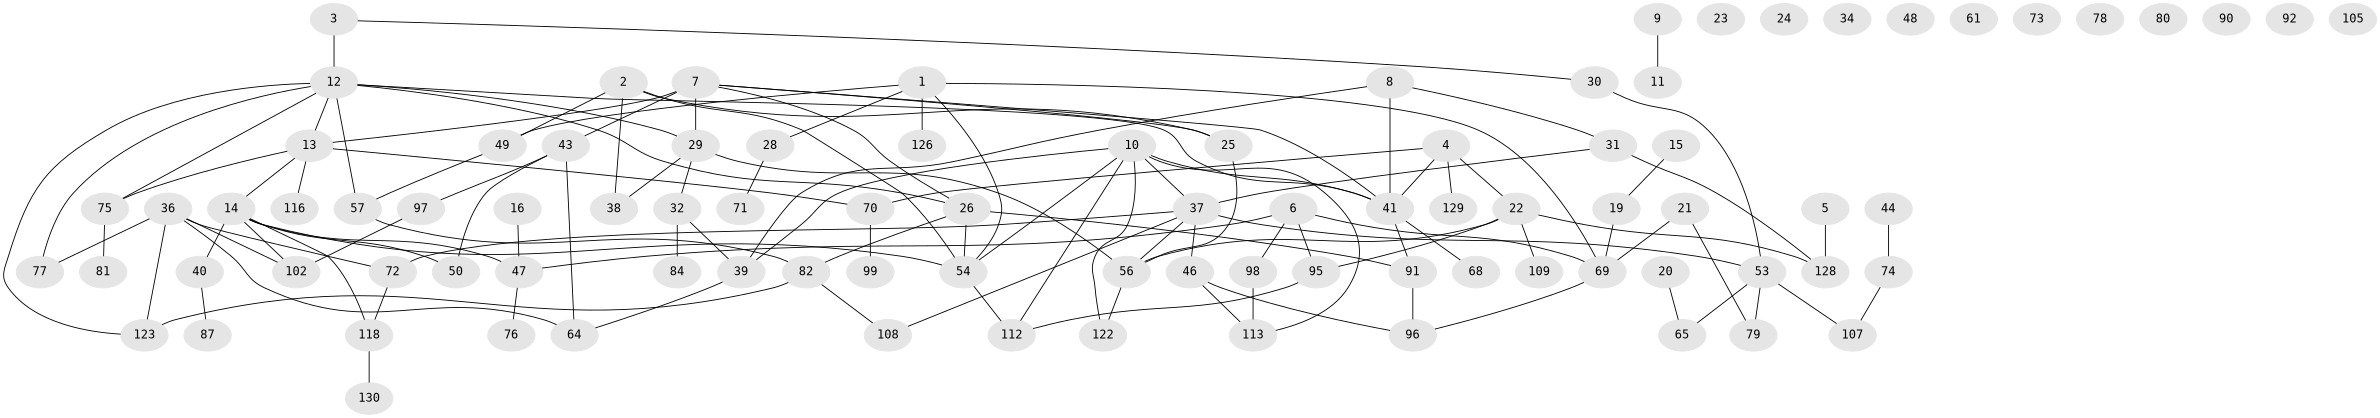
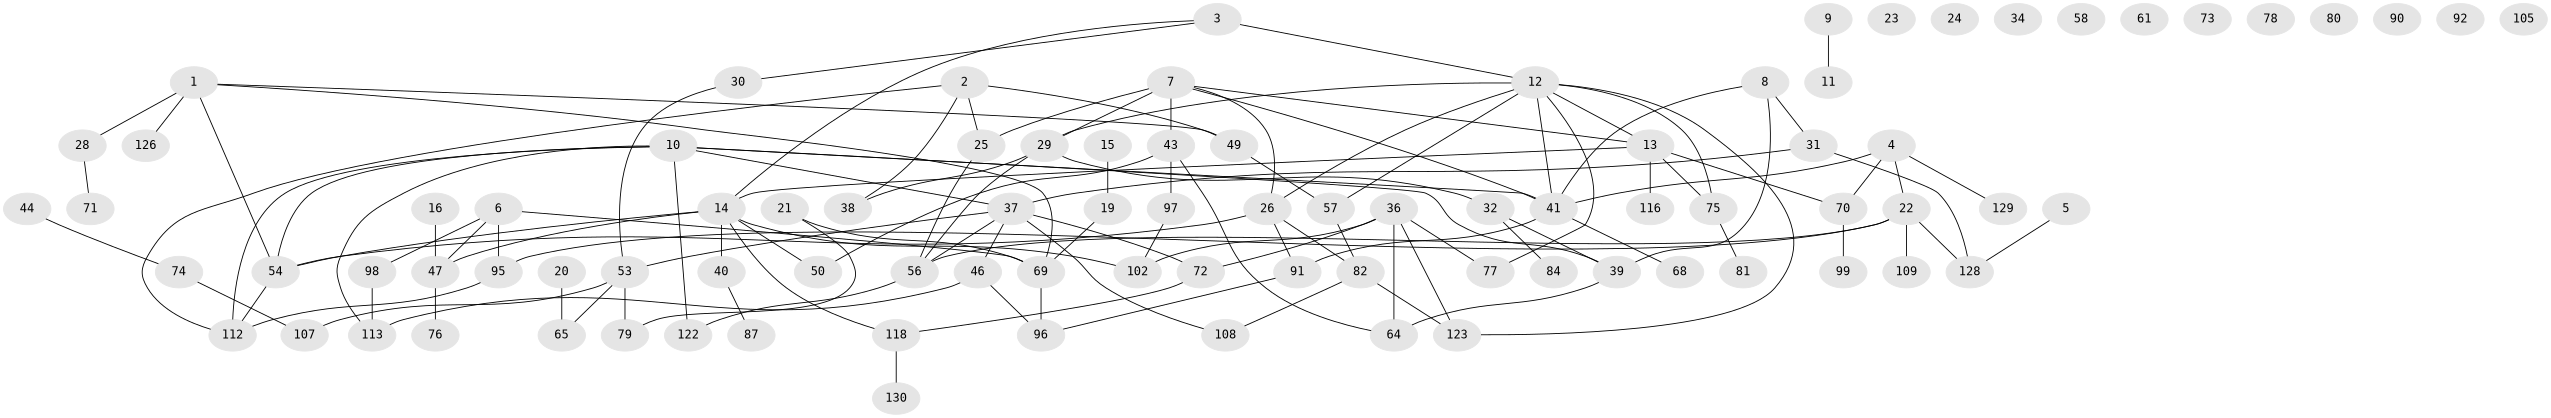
  graph {
    fontname="DejaVu Sans Mono"
    node [color=gray90 fontname="DejaVu Sans Mono" style=filled]
    edge [fontname="DejaVu Sans Mono"]
    1 [super="+67"]
    28
    49
    54 [super="+101"]
    69 [super="+100"]
    126
    71
    57
    112 [super="+124"]
    96 [super="+115"]
    25 [super="+110"]
    56 [super="+106"]
    2
    38 [super="+58"]
    3 [super="+52"]
    12 [super="+55"]
    14 [super="+121"]
    30 [super="+114"]
    41 [super="+117"]
    13 [super="+18"]
    26 [super="+33"]
    29 [super="+89"]
    75
    77
    123
    47 [super="+63"]
    40 [super="+94"]
    50
    102
    118
    53 [super="+59"]
    4 [super="+127"]
    22 [super="+62"]
    70
    129
    128
    95
    109
    91 [super="+125"]
    68 [super="+103"]
    99 [super="+111"]
    5 [super="+17"]
    6 [super="+60"]
    98
    76 [super="+88"]
    113
    7 [super="+35"]
    43 [super="+93"]
    116
    82 [super="+104"]
    32 [super="+120"]
    64 [super="+83"]
    97
    8 [super="+45"]
    31
    39 [super="+66"]
    37 [super="+119"]
    9
    11
    10 [super="+27"]
    122
    72
    46
    108
    81
    87
    130
    15
    19
    16
    65 [super="+85"]
    20
    21
    79
    23
    24
    84
    107
    34
    36 [super="+42"]
    44 [super="+51"]
    74
-   48
+   48 [label=58]
    61
    73
    78
    80
    90
    92
    105
    1 -- 28
    1 -- 49
    1 -- 54
    1 -- 69
    1 -- 126
    28 -- 71
    49 -- 57
    54 -- 112
    69 -- 96
    57 -- 82
    25 -- 56
    56 -- 122
    2 -- 49
-   2 -- 54
+   2 -- 112
    2 -- 25
    2 -- 38
    3 -- 12 [weight=2]
+   3 -- 14
    3 -- 30
    12 -- 57
    12 -- 41
    12 -- 13 [weight=2]
    12 -- 26
    12 -- 29
    12 -- 75
    12 -- 77
    12 -- 123
    14 -- 54
    14 -- 47
    14 -- 40
    14 -- 50
    14 -- 102
    14 -- 118
    30 -- 53
    41 -- 91
    41 -- 68
    13 -- 14
    13 -- 75
    13 -- 70
    13 -- 116
    26 -- 54
    26 -- 91
    26 -- 82
    29 -- 56
    29 -- 38
    29 -- 32
    75 -- 81
    47 -- 76
    40 -- 87
    118 -- 130
    53 -- 65
    53 -- 79
    53 -- 107
    4 -- 41
    4 -- 22
    4 -- 70
    4 -- 129
    22 -- 56
    22 -- 128
    22 -- 95
    22 -- 109
    70 -- 99
    95 -- 112
    91 -- 96
    5 -- 128
    6 -- 69
    6 -- 47
    6 -- 95
    6 -- 98
    98 -- 113
    7 -- 25
    7 -- 41
    7 -- 13
    7 -- 26
    7 -- 29 [weight=2]
    7 -- 43
    43 -- 50
    43 -- 64
    43 -- 97
    82 -- 123
    82 -- 108
    32 -- 39
    32 -- 84
    97 -- 102
    8 -- 41
    8 -- 31
    8 -- 39
    31 -- 128
    31 -- 37
    39 -- 64
    37 -- 56
    37 -- 53
    37 -- 72
    37 -- 46
    37 -- 108
    9 -- 11
    10 -- 54
    10 -- 112
    10 -- 41
    10 -- 113
    10 -- 39
    10 -- 37
    10 -- 122
    72 -- 118
    46 -- 96
    46 -- 113
    15 -- 19
    19 -- 69
    16 -- 47
    20 -- 65
    21 -- 69
    21 -- 79
    36 -- 77
    36 -- 123
    36 -- 102
    36 -- 64
    36 -- 72
    44 -- 74
    74 -- 107
  }
